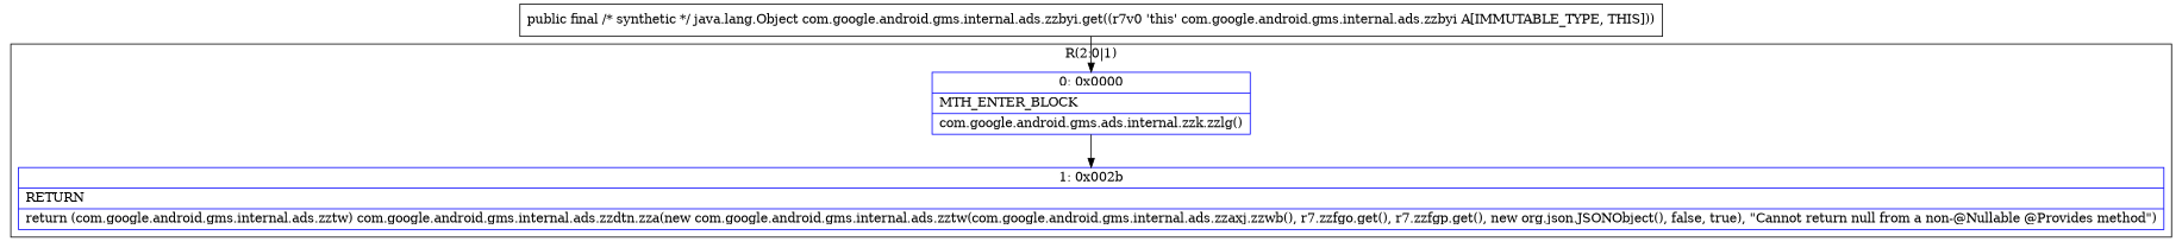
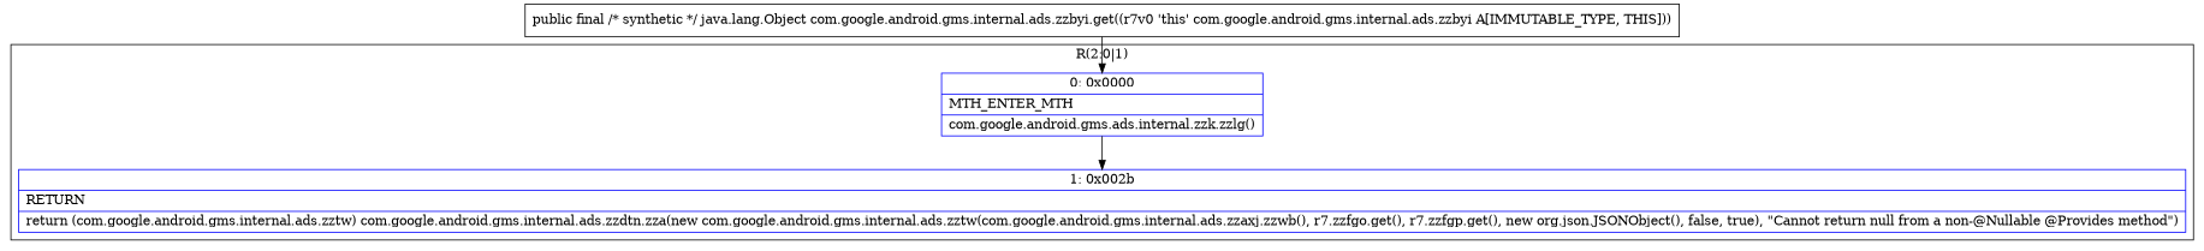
  digraph {
    node [color=blue shape=record]
-   n1 [label="{0\:\ 0x0000|MTH_ENTER_BLOCK\l|com.google.android.gms.ads.internal.zzk.zzlg()\l}"]
+   n1 [label="{0\:\ 0x0000|MTH_ENTER_MTH\l|com.google.android.gms.ads.internal.zzk.zzlg()\l}"]
    n2 [label="{1\:\ 0x002b|RETURN\l|return (com.google.android.gms.internal.ads.zztw) com.google.android.gms.internal.ads.zzdtn.zza(new com.google.android.gms.internal.ads.zztw(com.google.android.gms.internal.ads.zzaxj.zzwb(), r7.zzfgo.get(), r7.zzfgp.get(), new org.json.JSONObject(), false, true), \"Cannot return null from a non\-@Nullable @Provides method\")\l}"]
    n3 [label="{public final \/* synthetic *\/ java.lang.Object com.google.android.gms.internal.ads.zzbyi.get((r7v0 'this' com.google.android.gms.internal.ads.zzbyi A[IMMUTABLE_TYPE, THIS])) }" color=""]
    subgraph cluster_1 {
      label="R(2:0|1)"
      n1
      n2
    }
    n1 -> n2
    n3 -> n1
  }
